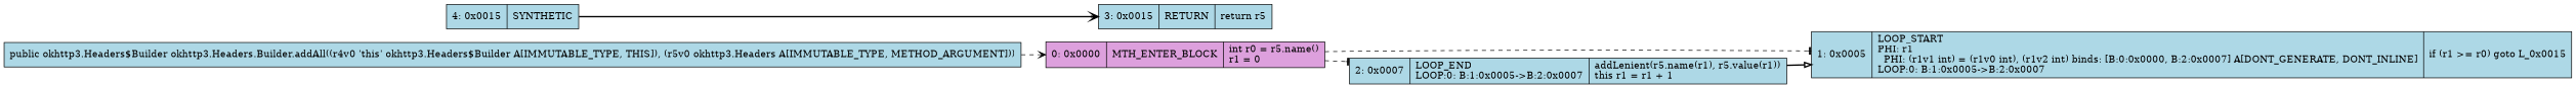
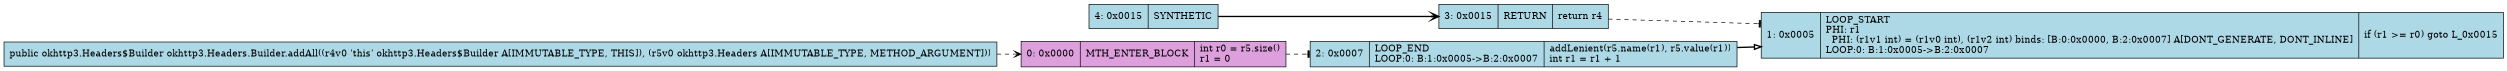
  digraph {
    rankdir=LR
    node [fillcolor=lightblue shape=record style=filled]
    edge [arrowhead=tee style=dashed]
-   n1 [fillcolor=plum label="{0\:\ 0x0000|MTH_ENTER_BLOCK\l|int r0 = r5.name()\lr1 = 0\l}"]
+   n1 [fillcolor=plum label="{0\:\ 0x0000|MTH_ENTER_BLOCK\l|int r0 = r5.size()\lr1 = 0\l}"]
    n2 [label="{1\:\ 0x0005|LOOP_START\lPHI: r1 \l  PHI: (r1v1 int) = (r1v0 int), (r1v2 int) binds: [B:0:0x0000, B:2:0x0007] A[DONT_GENERATE, DONT_INLINE]\lLOOP:0: B:1:0x0005\-\>B:2:0x0007\l|if (r1 \>= r0) goto L_0x0015\l}"]
-   n3 [label="{2\:\ 0x0007|LOOP_END\lLOOP:0: B:1:0x0005\-\>B:2:0x0007\l|addLenient(r5.name(r1), r5.value(r1))\lthis r1 = r1 + 1\l}"]
+   n3 [label="{2\:\ 0x0007|LOOP_END\lLOOP:0: B:1:0x0005\-\>B:2:0x0007\l|addLenient(r5.name(r1), r5.value(r1))\lint r1 = r1 + 1\l}"]
    n4 [label="{4\:\ 0x0015|SYNTHETIC\l}"]
-   n5 [label="{3\:\ 0x0015|RETURN\l|return r5\l}"]
+   n5 [label="{3\:\ 0x0015|RETURN\l|return r4\l}"]
    n6 [label="{public okhttp3.Headers$Builder okhttp3.Headers.Builder.addAll((r4v0 'this' okhttp3.Headers$Builder A[IMMUTABLE_TYPE, THIS]), (r5v0 okhttp3.Headers A[IMMUTABLE_TYPE, METHOD_ARGUMENT])) }"]
-   n1 -> n2
+   n5 -> n2
    n1 -> n3
    n3 -> n2 [arrowhead=onormal style=bold]
    n4 -> n5 [arrowhead=vee style=bold]
    n6 -> n1 [arrowhead=vee]
  }
